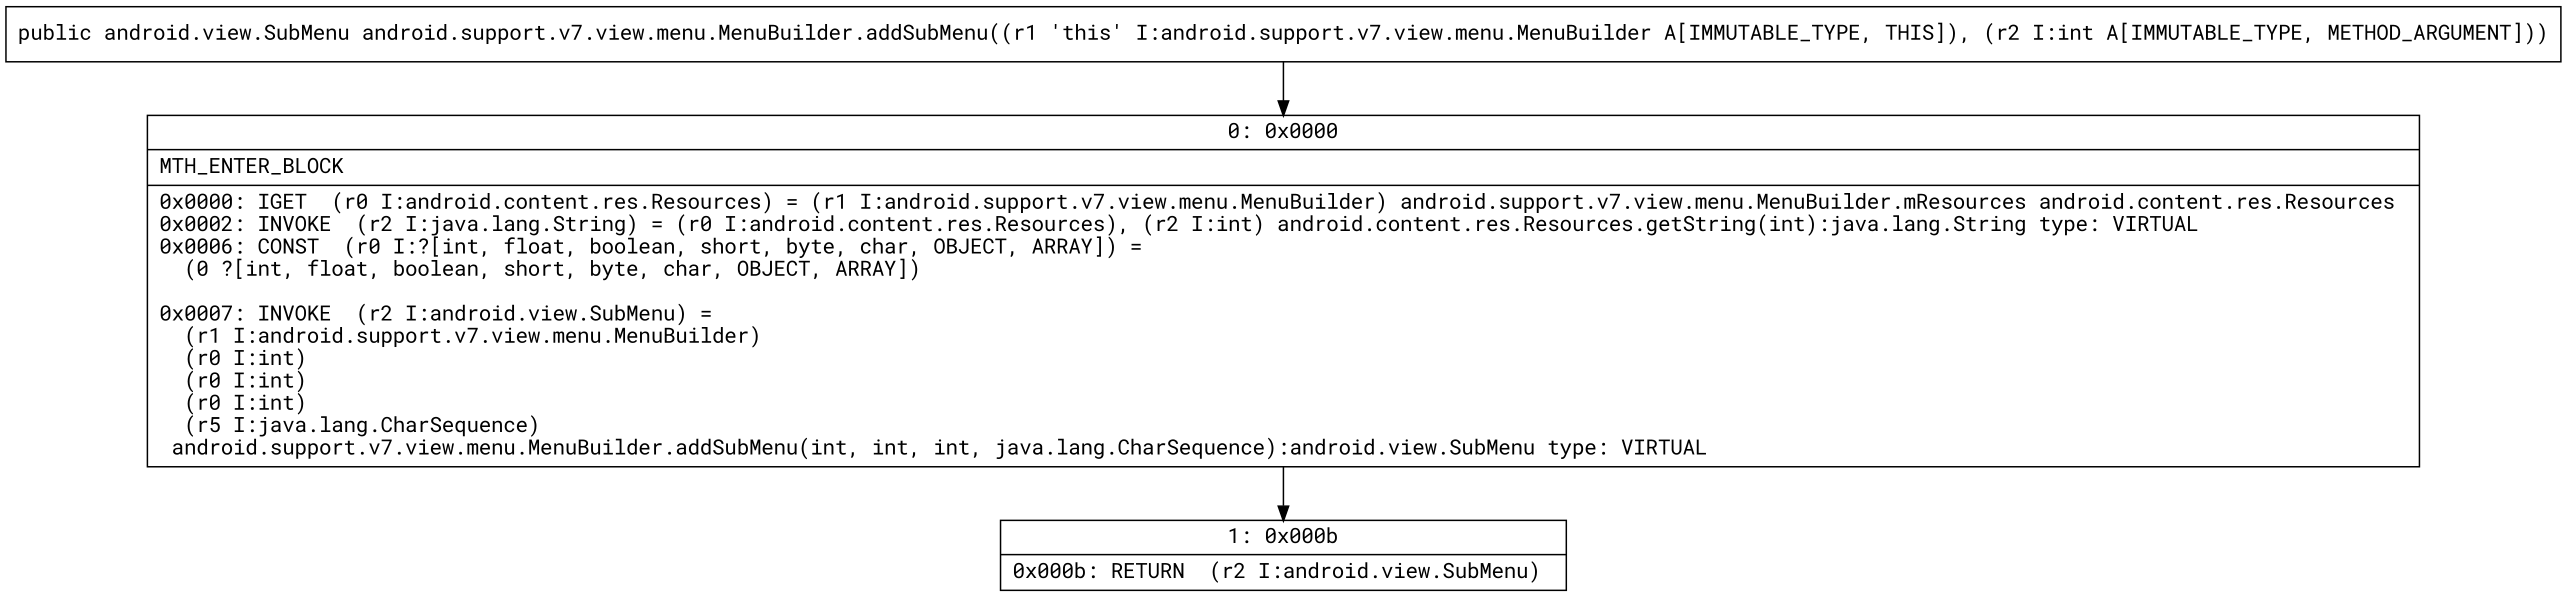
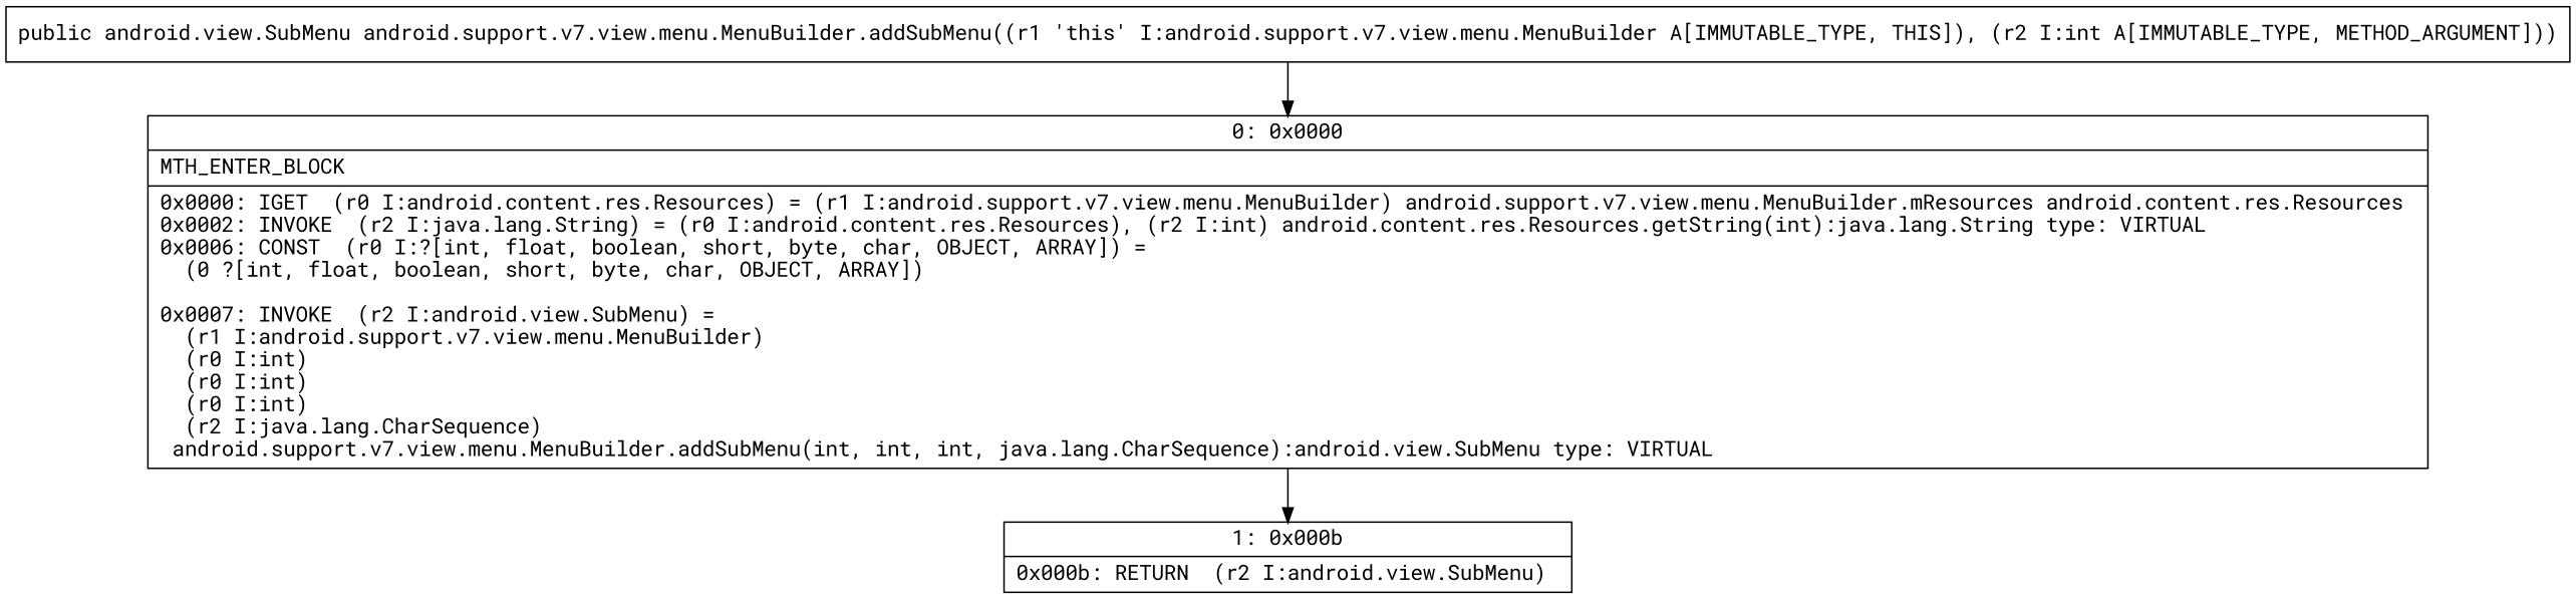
  digraph {
    fontname="Roboto Mono"
    node [shape=record fontname="Roboto Mono"]
    edge [fontname="Roboto Mono"]
-   n1 [label="{0\:\ 0x0000|MTH_ENTER_BLOCK\l|0x0000: IGET  (r0 I:android.content.res.Resources) = (r1 I:android.support.v7.view.menu.MenuBuilder) android.support.v7.view.menu.MenuBuilder.mResources android.content.res.Resources \l0x0002: INVOKE  (r2 I:java.lang.String) = (r0 I:android.content.res.Resources), (r2 I:int) android.content.res.Resources.getString(int):java.lang.String type: VIRTUAL \l0x0006: CONST  (r0 I:?[int, float, boolean, short, byte, char, OBJECT, ARRAY]) = \l  (0 ?[int, float, boolean, short, byte, char, OBJECT, ARRAY])\l \l0x0007: INVOKE  (r2 I:android.view.SubMenu) = \l  (r1 I:android.support.v7.view.menu.MenuBuilder)\l  (r0 I:int)\l  (r0 I:int)\l  (r0 I:int)\l  (r5 I:java.lang.CharSequence)\l android.support.v7.view.menu.MenuBuilder.addSubMenu(int, int, int, java.lang.CharSequence):android.view.SubMenu type: VIRTUAL \l}"]
+   n1 [label="{0\:\ 0x0000|MTH_ENTER_BLOCK\l|0x0000: IGET  (r0 I:android.content.res.Resources) = (r1 I:android.support.v7.view.menu.MenuBuilder) android.support.v7.view.menu.MenuBuilder.mResources android.content.res.Resources \l0x0002: INVOKE  (r2 I:java.lang.String) = (r0 I:android.content.res.Resources), (r2 I:int) android.content.res.Resources.getString(int):java.lang.String type: VIRTUAL \l0x0006: CONST  (r0 I:?[int, float, boolean, short, byte, char, OBJECT, ARRAY]) = \l  (0 ?[int, float, boolean, short, byte, char, OBJECT, ARRAY])\l \l0x0007: INVOKE  (r2 I:android.view.SubMenu) = \l  (r1 I:android.support.v7.view.menu.MenuBuilder)\l  (r0 I:int)\l  (r0 I:int)\l  (r0 I:int)\l  (r2 I:java.lang.CharSequence)\l android.support.v7.view.menu.MenuBuilder.addSubMenu(int, int, int, java.lang.CharSequence):android.view.SubMenu type: VIRTUAL \l}"]
    n2 [label="{1\:\ 0x000b|0x000b: RETURN  (r2 I:android.view.SubMenu) \l}"]
    n3 [label="{public android.view.SubMenu android.support.v7.view.menu.MenuBuilder.addSubMenu((r1 'this' I:android.support.v7.view.menu.MenuBuilder A[IMMUTABLE_TYPE, THIS]), (r2 I:int A[IMMUTABLE_TYPE, METHOD_ARGUMENT])) }"]
    n1 -> n2
    n3 -> n1
  }
